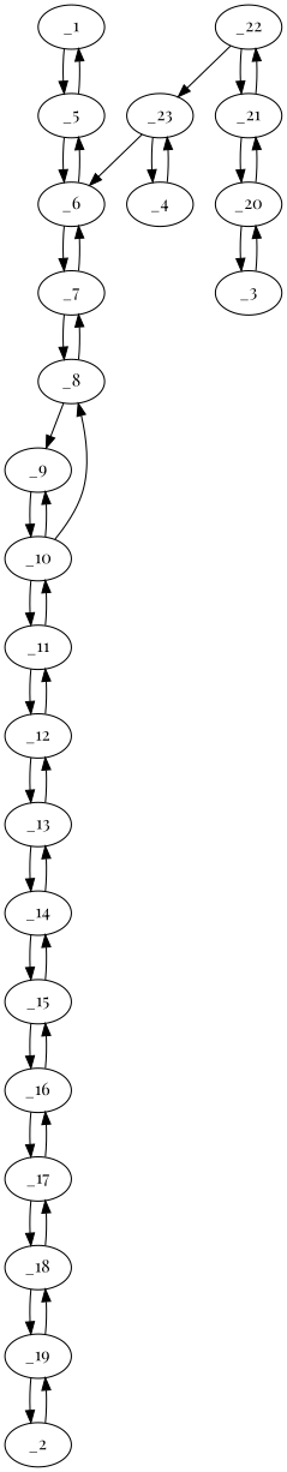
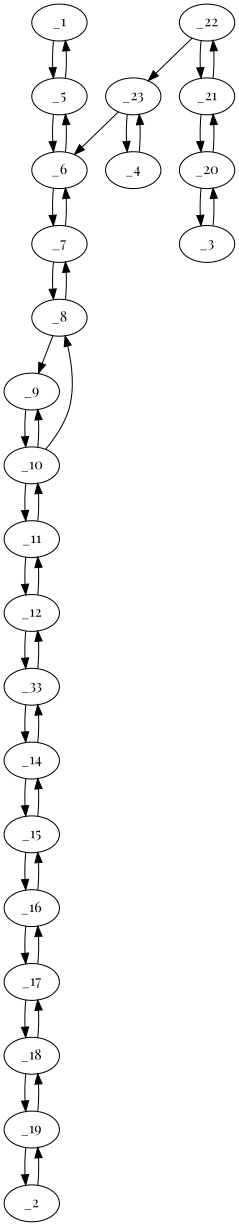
  digraph {
    fontname="Playfair Display"
    node [fontname="Playfair Display" x=42.000000 y=126.000000]
    edge [fontname="Playfair Display" orient=0.808736]
    _1 [x=38.000000 y=109.000000]
    _5
    _6 [x=56.000000 y=132.000000]
    _7 [x=64.000000 y=143.000000]
    _2 [x=118.000000 y=117.000000]
    _19 [x=107.000000]
    _18 [x=94.000000 y=134.000000]
    _17 [x=85.000000 y=145.000000]
    _3 [x=225.000000 y=131.000000]
    _20 [x=213.000000 y=141.000000]
    _21 [x=201.000000 y=152.000000]
    _22 [x=193.000000 y=166.000000]
    _4 [x=225.000000 y=173.000000]
    _23 [x=206.000000 y=176.000000]
    _8 [x=49.000000 y=148.000000]
    _9 [x=41.000000 y=159.000000]
    _10 [y=174.000000]
    _11 [x=41.000000 y=190.000000]
    _12 [x=51.000000 y=198.000000]
-   _13 [x=62.000000 y=188.000000]
+   _13 [x=62.000000 y=188.000000 label=_33]
    _14 [x=72.000000 y=178.000000]
    _15 [x=82.000000 y=167.000000]
    _16 [x=76.000000 y=155.000000]
    _1 -> _5 [angle=1.339706 orient=0.973417]
    _5 -> _1 [angle=-1.801887 orient=-0.973417]
    _5 -> _6 [angle=0.404892 orient=0.393919]
    _6 -> _5 [angle=-2.736701 orient=-0.393919]
    _6 -> _7 [angle=0.942000]
    _7 -> _6 [angle=-2.199593 orient=-0.808736]
    _7 -> _8 [angle=2.819842 orient=0.316228]
    _2 -> _19 [angle=2.455863 orient=0.633238]
    _19 -> _2 [angle=-0.685730 orient=-0.633238]
    _19 -> _18 [angle=2.589938 orient=0.524097]
    _18 -> _19 [angle=-0.551655 orient=-0.524097]
    _18 -> _17 [angle=2.256526 orient=0.773957]
    _17 -> _18 [angle=-0.885067 orient=-0.773957]
    _17 -> _16 [angle=2.303611 orient=0.743294]
    _3 -> _20 [angle=2.446854 orient=0.640184]
    _20 -> _3 [angle=-0.694738 orient=-0.640184]
    _20 -> _21 [angle=2.399645 orient=0.675725]
    _21 -> _20 [angle=-0.741947 orient=-0.675725]
    _21 -> _22 [angle=2.089942 orient=0.868243]
    _22 -> _21 [angle=-1.051650 orient=-0.868243]
    _22 -> _23 [angle=0.655696 orient=0.609711]
    _4 -> _23 [angle=2.984991 orient=0.155963]
    _23 -> _6 [angle=-2.485897 orient=-0.609711]
    _23 -> _4 [angle=-0.156602 orient=-0.155963]
    _8 -> _7 [angle=-0.321751 orient=-0.316228]
    _8 -> _9 [angle=2.199593]
    _9 -> _10 [angle=1.504228 orient=0.997785]
    _10 -> _8 [angle=-0.942000 orient=-0.808736]
    _10 -> _9 [angle=-1.637364 orient=-0.997785]
    _10 -> _11 [angle=1.633215 orient=0.998053]
    _11 -> _10 [angle=-1.508378 orient=-0.998053]
    _11 -> _12 [angle=0.674741 orient=0.624695]
    _12 -> _11 [angle=-2.466852 orient=-0.624695]
    _12 -> _13 [angle=-0.737815 orient=-0.672673]
    _13 -> _12 [angle=2.403778 orient=0.672673]
    _13 -> _14 [angle=-0.785398 orient=-0.707107]
    _14 -> _13 [angle=2.356194 orient=0.707107]
    _14 -> _15 [angle=-0.832981 orient=-0.739940]
    _15 -> _14 [angle=2.308611 orient=0.739940]
    _15 -> _16 [angle=-2.034444 orient=-0.894427]
    _16 -> _17 [angle=-0.837981 orient=-0.743294]
    _16 -> _15 [angle=1.107149 orient=0.894427]
  }
